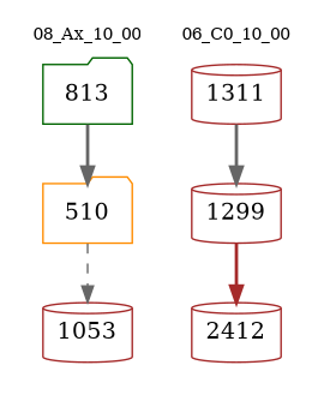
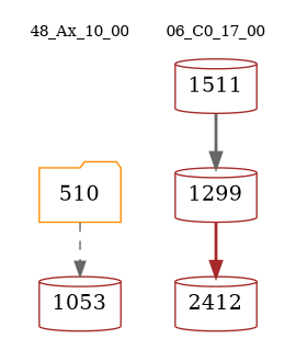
  digraph {
    node [color=brown shape=cylinder]
    edge [color=gray40 style=bold]
-   n1 [color=darkgreen label=813 shape=folder]
    n2 [color=darkorange label=510 shape=folder]
    n3 [label=1053]
-   n4 [label=1311]
+   n4 [label=1511]
    n5 [label=1299]
    n6 [label=2412]
    subgraph cluster_1 {
      color=white
      fontsize=10
-     label="08_Ax_10_00"
-     n1
+     label="48_Ax_10_00"
      n2
      n3
    }
    subgraph cluster_2 {
      color=white
      fontsize=10
-     label="06_C0_10_00"
+     label="06_C0_17_00"
      n4
      n5
      n6
    }
-   n1 -> n2
    n2 -> n3 [style=dashed]
    n4 -> n5
    n5 -> n6 [color=brown]
  }
